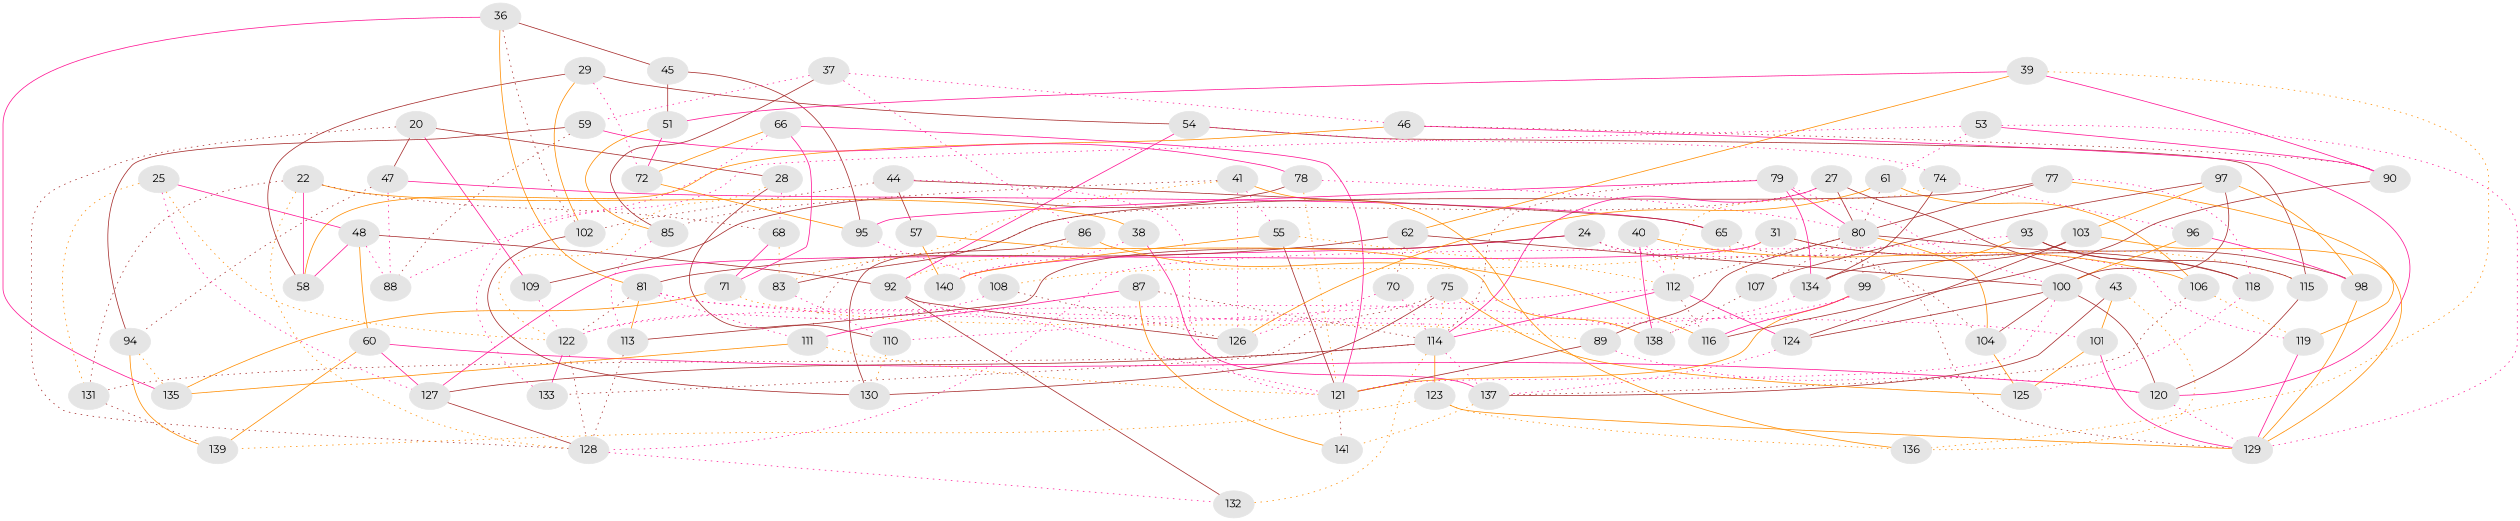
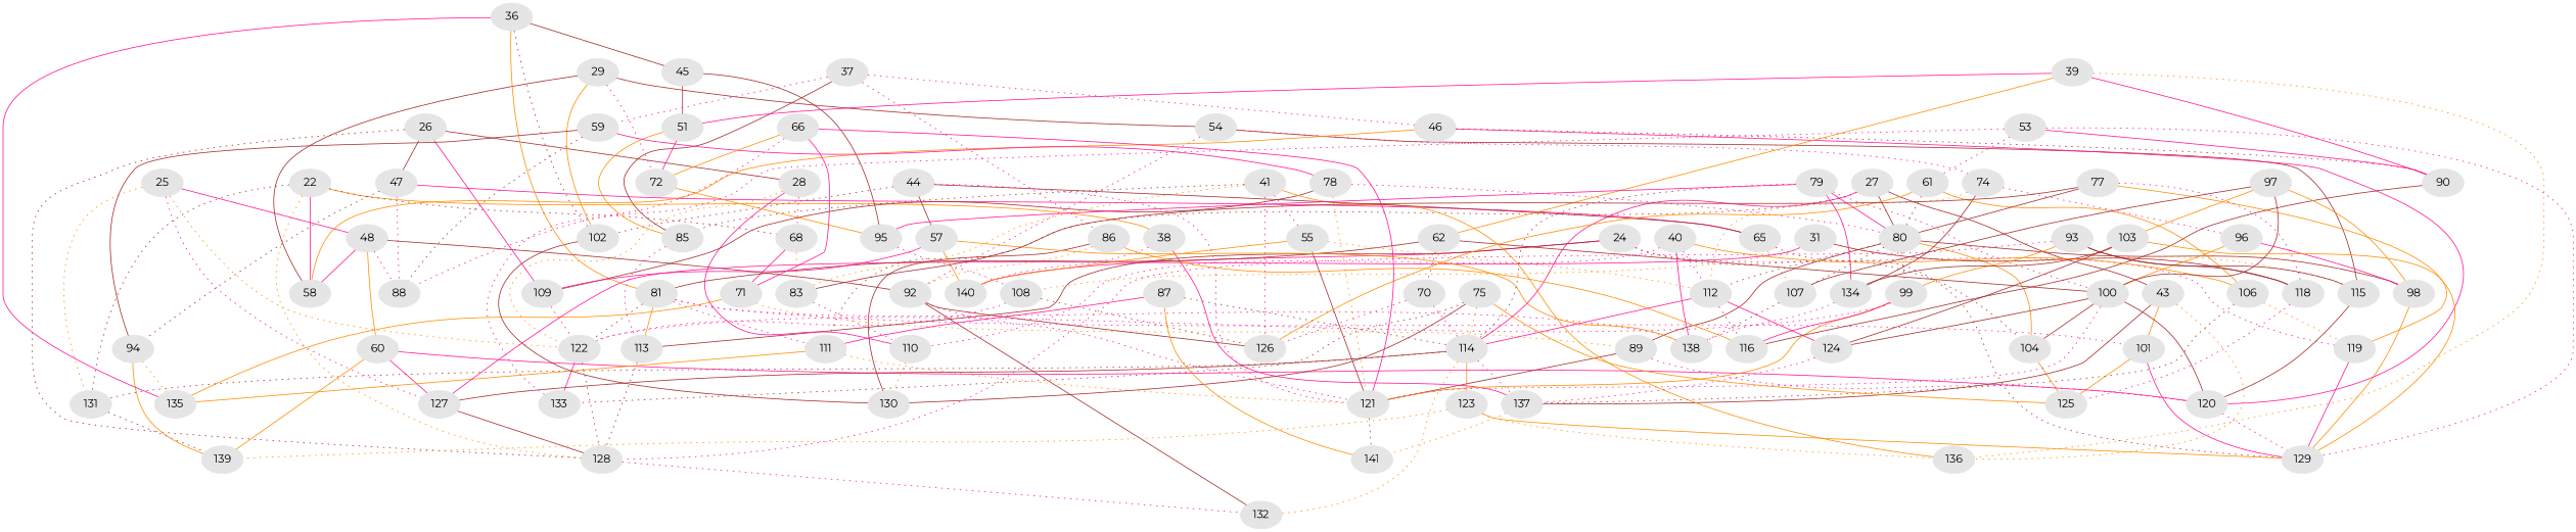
  graph {
    fontname=Montserrat
    node [color=gray90 fontname=Montserrat style=filled]
    edge [color=deeppink fontname=Montserrat style=solid]
    n1 [label=22 super="+15"]
    38
    58
    68
    128 [super="+50"]
    131
    140
    137 [super="+49+117"]
    83
    71
    132
    139
    24
    104
    113
    119
    125
    129 [super="+33"]
    25 [super="+22"]
    48 [super="+12"]
    122 [super="+7+82"]
    127 [super="+67"]
    88
    60
    92 [super="+18+76"]
    133
-   26 [label=20]
+   26
    28
    47
    109
    110
    65
    94
    27
    43
    80 [super="+64+17+34"]
    111 [super="+52"]
    114 [super="+5+10+56"]
    136
    101
    112 [super="+4+32"]
    107
    89
    98
    99 [super="+42"]
    135
    121 [super="+16+11+91"]
    123
    130
    29
    54
    72
    102
    115
    74
    95
    31
    108
    118
    126 [super="+30"]
    120 [super="+20"]
    36
    45
    81 [super="+14+35"]
    51
    138 [super="+84"]
    37
    46
    59
    85
    86
    90
    78
    116 [super="+105"]
    141
    39
    62
    70
    100 [super="+8+63"]
    40
    106
    124 [super="+73"]
    41 [super="+19"]
    55
    44
    57
    53
    61
    96
    134
    66
    75
    77
    79 [super="+69"]
    87
    93
    97
    103
    n1 -- 38 [color=darkorange weight=2]
    n1 -- 58
    n1 -- 68 [color=brown style=dotted]
    n1 -- 128 [color=darkorange style=dotted]
    n1 -- 131 [color=brown style=dotted]
    38 -- 140 [style=dotted]
    38 -- 137
    68 -- 83 [color=darkorange style=dotted]
    68 -- 71
    128 -- 132 [style=dotted]
    131 -- 139 [color=brown style=dotted]
    137 -- 141 [color=darkorange style=dotted weight=2]
    83 -- 110 [style=dotted]
    71 -- 89 [color=darkorange style=dotted]
    71 -- 135 [color=darkorange]
    24 -- 140
    24 -- 104 [color=brown style=dotted]
    24 -- 113 [color=brown]
    24 -- 119 [style=dotted]
    104 -- 125 [color=darkorange]
    113 -- 128 [color=brown style=dotted]
    119 -- 129
    25 -- 131 [color=darkorange style=dotted]
    25 -- 48
    25 -- 122 [color=darkorange style=dotted]
    25 -- 127 [style=dotted weight=2]
    48 -- 58
    48 -- 88 [style=dotted]
    48 -- 60 [color=darkorange]
    48 -- 92 [color=brown weight=2]
    122 -- 128 [color=brown style=dotted]
    122 -- 133
    127 -- 128 [color=brown]
    60 -- 139 [color=darkorange]
    60 -- 127
    60 -- 120
    92 -- 132 [color=brown]
    92 -- 121 [style=dotted weight=2]
    92 -- 126 [color=brown]
    26 -- 128 [color=brown style=dotted]
    26 -- 28 [color=brown]
    26 -- 47 [color=brown]
    26 -- 109
    28 -- 68 [style=dotted]
    28 -- 122 [color=darkorange style=dotted]
-   28 -- 110 [color=brown]
+   28 -- 110
    47 -- 88 [style=dotted]
    47 -- 65
    47 -- 94 [color=brown style=dotted]
    109 -- 122 [style=dotted]
    110 -- 130 [color=darkorange style=dotted]
    65 -- 129 [color=brown style=dotted]
    65 -- 107 [color=darkorange style=dotted]
    94 -- 139 [color=darkorange]
    94 -- 135 [color=darkorange style=dotted]
    27 -- 43 [color=brown]
    27 -- 80 [color=brown]
    27 -- 111 [color=brown style=dotted]
    27 -- 114
    43 -- 137 [color=brown]
    43 -- 136 [color=darkorange style=dotted]
    43 -- 101 [color=darkorange]
    80 -- 104 [color=darkorange]
    80 -- 112 [color=brown style=dotted]
    80 -- 107 [color=brown style=dotted]
    80 -- 89 [color=brown]
    80 -- 98 [color=brown]
    80 -- 99 [color=brown style=dotted]
    111 -- 135 [color=darkorange]
    111 -- 121 [color=darkorange style=dotted]
    114 -- 131 [color=brown style=dotted]
    114 -- 137 [style=dotted]
    114 -- 132 [color=darkorange style=dotted weight=2]
    114 -- 127 [color=brown]
    114 -- 123 [color=darkorange]
    101 -- 125 [color=darkorange]
    101 -- 129
    112 -- 114
    112 -- 116 [color=brown style=dotted weight=3]
    112 -- 124 [weight=2]
    107 -- 138 [color=brown style=dotted]
    89 -- 121 [color=brown]
    89 -- 120 [style=dotted]
    98 -- 129 [color=darkorange]
    99 -- 122 [style=dotted]
    99 -- 121 [color=darkorange weight=2]
    99 -- 116
    121 -- 141 [color=brown style=dotted]
    123 -- 139 [color=darkorange style=dotted]
    123 -- 129 [color=darkorange]
    123 -- 136 [color=darkorange style=dotted]
    29 -- 58 [color=brown]
    29 -- 54 [color=brown]
    29 -- 72 [style=dotted]
    29 -- 102 [color=darkorange]
-   54 -- 92
+   54 -- 92 [style=dotted]
    54 -- 115 [color=brown]
    54 -- 74 [style=dotted]
    72 -- 95 [color=darkorange]
    102 -- 130 [color=brown]
    115 -- 120 [color=brown]
    74 -- 112 [color=darkorange style=dotted]
    74 -- 96 [style=dotted]
    74 -- 134 [color=brown]
    95 -- 108 [style=dotted]
    31 -- 127
    31 -- 115 [color=darkorange style=dotted]
    31 -- 108 [color=darkorange style=dotted]
    31 -- 118 [color=brown]
    108 -- 122 [style=dotted]
    108 -- 126 [color=brown style=dotted]
    118 -- 125 [style=dotted]
    120 -- 129 [style=dotted]
    36 -- 135
    36 -- 102 [color=brown style=dotted]
    36 -- 45 [color=brown]
    36 -- 81 [color=darkorange]
    45 -- 95 [color=brown]
    45 -- 51 [color=brown]
    81 -- 113 [color=darkorange]
    81 -- 122 [color=brown style=dotted]
    81 -- 111 [style=dotted]
    81 -- 101 [style=dotted]
    81 -- 138 [style=dotted weight=2]
    51 -- 72
    51 -- 85 [color=darkorange]
    37 -- 46 [style=dotted]
    37 -- 59 [style=dotted]
    37 -- 85 [color=brown]
    37 -- 86 [style=dotted]
    46 -- 58 [color=darkorange]
    46 -- 120
    46 -- 90 [color=brown style=dotted]
    59 -- 88 [color=brown style=dotted]
    59 -- 94 [color=brown]
    59 -- 78
    85 -- 113 [style=dotted]
    86 -- 92 [color=darkorange style=dotted]
    86 -- 130 [color=brown]
    86 -- 116 [color=darkorange]
    90 -- 116 [color=brown]
    78 -- 109 [color=brown]
    78 -- 80 [style=dotted]
    78 -- 121 [color=darkorange style=dotted]
    39 -- 136 [color=darkorange style=dotted]
    39 -- 51
    39 -- 90
    39 -- 62 [color=darkorange]
    62 -- 81 [color=brown]
    62 -- 70 [color=brown style=dotted]
    62 -- 100 [color=brown]
    70 -- 114 [style=dotted weight=2]
    70 -- 126 [style=dotted]
    100 -- 104 [color=brown]
    100 -- 121 [style=dotted]
    100 -- 120 [color=brown]
    100 -- 124 [color=brown]
-   112 -- 110 [style=dotted]
+   40 -- 110 [style=dotted]
    40 -- 112 [style=dotted]
    40 -- 138
    40 -- 106 [color=darkorange]
    106 -- 137 [color=brown style=dotted]
    106 -- 119 [color=darkorange style=dotted]
    124 -- 137 [style=dotted weight=2]
    41 -- 83 [color=darkorange style=dotted]
    41 -- 136 [color=darkorange]
    41 -- 126 [style=dotted weight=2]
    41 -- 85 [color=brown style=dotted]
    41 -- 55 [style=dotted]
    55 -- 140 [color=darkorange]
    55 -- 112 [color=darkorange style=dotted]
    55 -- 121 [color=brown]
    44 -- 65 [color=brown]
    44 -- 121 [style=dotted]
    44 -- 102 [color=brown style=dotted]
    44 -- 57 [color=brown]
    57 -- 140 [color=darkorange]
+   57 -- 109
    57 -- 138 [color=darkorange]
    53 -- 129 [style=dotted]
    53 -- 88 [style=dotted]
    53 -- 90
    53 -- 61 [style=dotted]
    61 -- 80 [color=brown style=dotted]
    61 -- 126 [color=darkorange]
    61 -- 106 [color=darkorange]
    96 -- 98
    96 -- 100 [color=darkorange]
    134 -- 138 [style=dotted]
    66 -- 71
    66 -- 133 [style=dotted]
    66 -- 121
    66 -- 72 [color=darkorange]
    75 -- 125 [color=darkorange]
    75 -- 133 [color=brown style=dotted]
    75 -- 114 [color=darkorange style=dotted]
    75 -- 130 [color=brown]
    77 -- 83 [color=brown]
    77 -- 119 [color=darkorange]
    77 -- 80 [color=brown]
    77 -- 118 [style=dotted]
    79 -- 80 [weight=2]
    79 -- 114 [color=brown style=dotted]
    79 -- 95
    79 -- 100 [style=dotted]
    79 -- 134
    87 -- 111 [weight=2]
    87 -- 114 [color=brown style=dotted]
    87 -- 141 [color=darkorange]
    93 -- 128 [style=dotted]
    93 -- 99 [color=darkorange]
    93 -- 115 [color=brown]
    93 -- 118 [color=brown]
    97 -- 107 [color=brown]
    97 -- 98 [color=darkorange]
    97 -- 100 [color=brown]
    97 -- 103 [color=darkorange]
    103 -- 129 [color=darkorange]
    103 -- 124 [color=brown]
    103 -- 134 [color=brown]
  }
